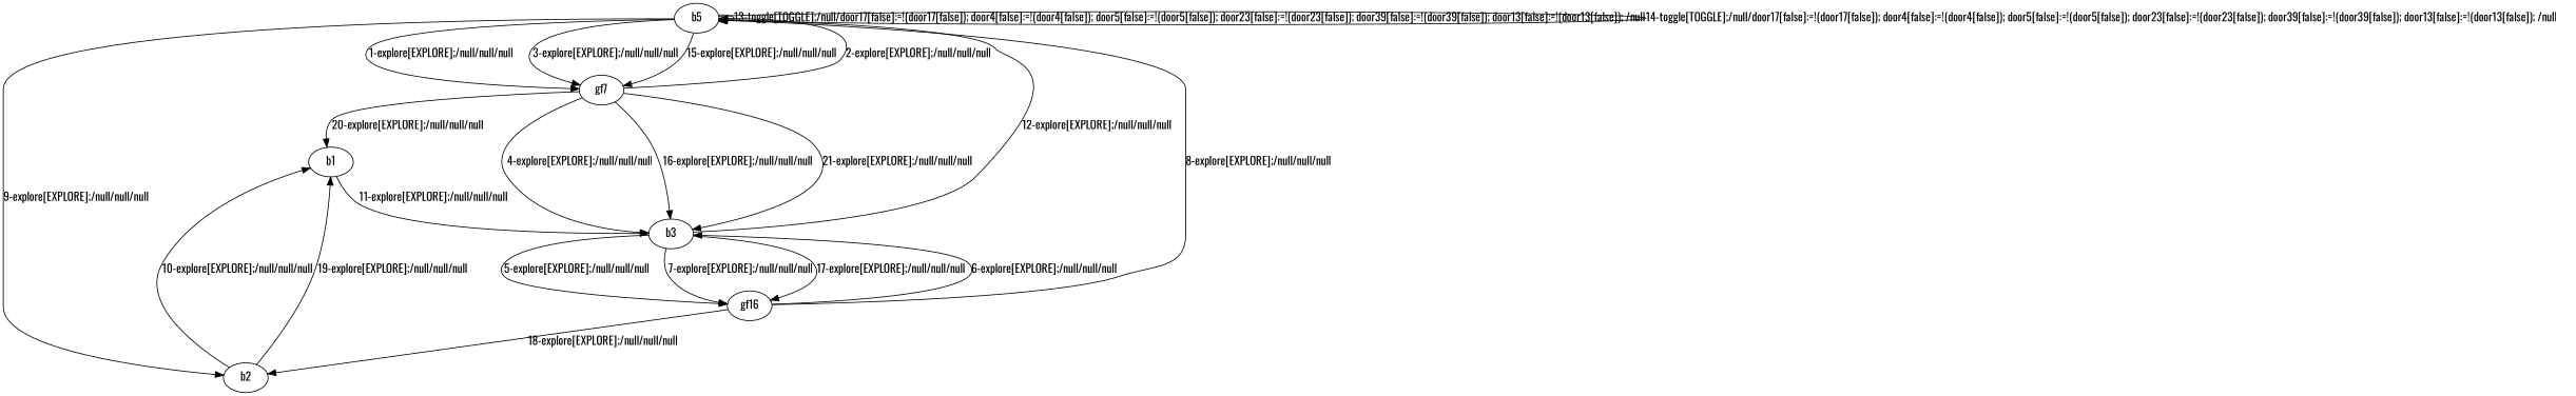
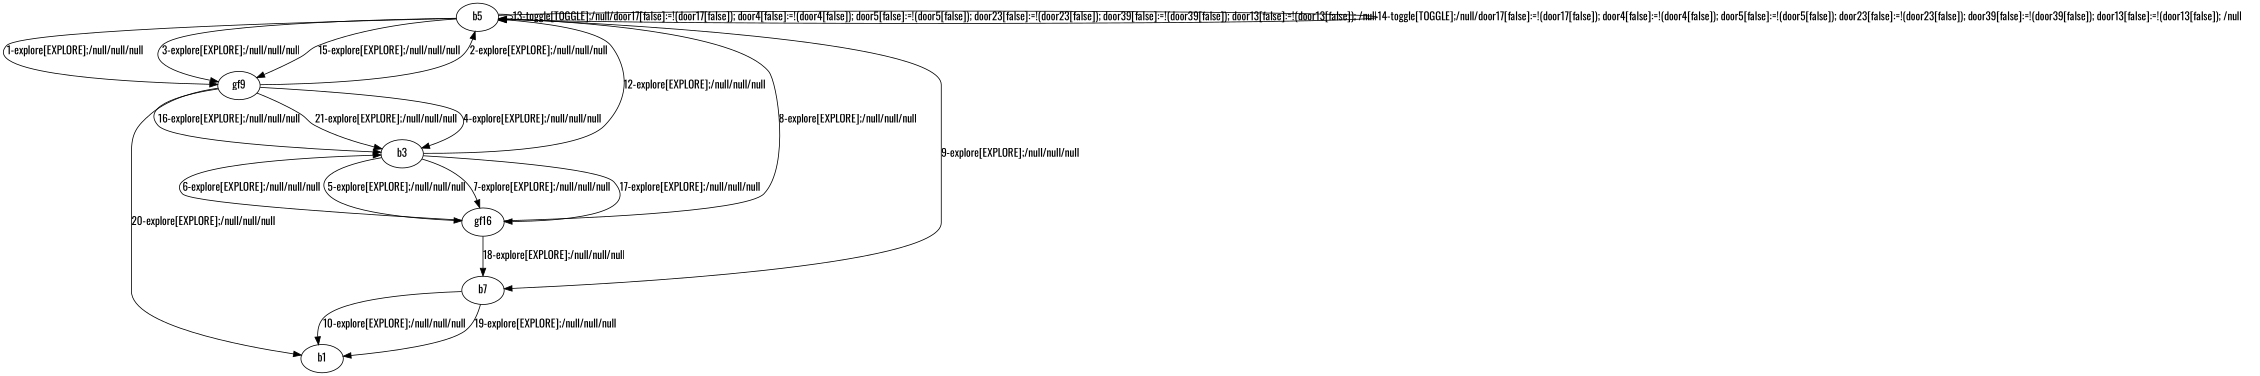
  digraph {
    fontname=Oswald
    node [fontname=Oswald]
    edge [fontname=Oswald]
    n1 [label=b5]
-   gf9 [label=gf7]
-   b2
+   gf9
+   b2 [label=b7]
    b3
    b1
    n6 [label=gf16]
    n1 -> n1 [label="13-toggle[TOGGLE];/null/door17[false]:=!(door17[false]); door4[false]:=!(door4[false]); door5[false]:=!(door5[false]); door23[false]:=!(door23[false]); door39[false]:=!(door39[false]); door13[false]:=!(door13[false]); /null"]
    n1 -> n1 [label="14-toggle[TOGGLE];/null/door17[false]:=!(door17[false]); door4[false]:=!(door4[false]); door5[false]:=!(door5[false]); door23[false]:=!(door23[false]); door39[false]:=!(door39[false]); door13[false]:=!(door13[false]); /null"]
    n1 -> gf9 [label="1-explore[EXPLORE];/null/null/null"]
    n1 -> gf9 [label="3-explore[EXPLORE];/null/null/null"]
    n1 -> gf9 [label="15-explore[EXPLORE];/null/null/null"]
    n1 -> b2 [label="9-explore[EXPLORE];/null/null/null"]
    gf9 -> n1 [label="2-explore[EXPLORE];/null/null/null"]
    gf9 -> b3 [label="4-explore[EXPLORE];/null/null/null"]
    gf9 -> b3 [label="16-explore[EXPLORE];/null/null/null"]
    gf9 -> b3 [label="21-explore[EXPLORE];/null/null/null"]
    gf9 -> b1 [label="20-explore[EXPLORE];/null/null/null"]
    b2 -> b1 [label="10-explore[EXPLORE];/null/null/null"]
    b2 -> b1 [label="19-explore[EXPLORE];/null/null/null"]
    b3 -> n1 [label="12-explore[EXPLORE];/null/null/null"]
    b3 -> n6 [label="5-explore[EXPLORE];/null/null/null"]
    b3 -> n6 [label="7-explore[EXPLORE];/null/null/null"]
    b3 -> n6 [label="17-explore[EXPLORE];/null/null/null"]
-   b1 -> b3 [label="11-explore[EXPLORE];/null/null/null"]
    n6 -> n1 [label="8-explore[EXPLORE];/null/null/null"]
    n6 -> b2 [label="18-explore[EXPLORE];/null/null/null"]
    n6 -> b3 [label="6-explore[EXPLORE];/null/null/null"]
  }
